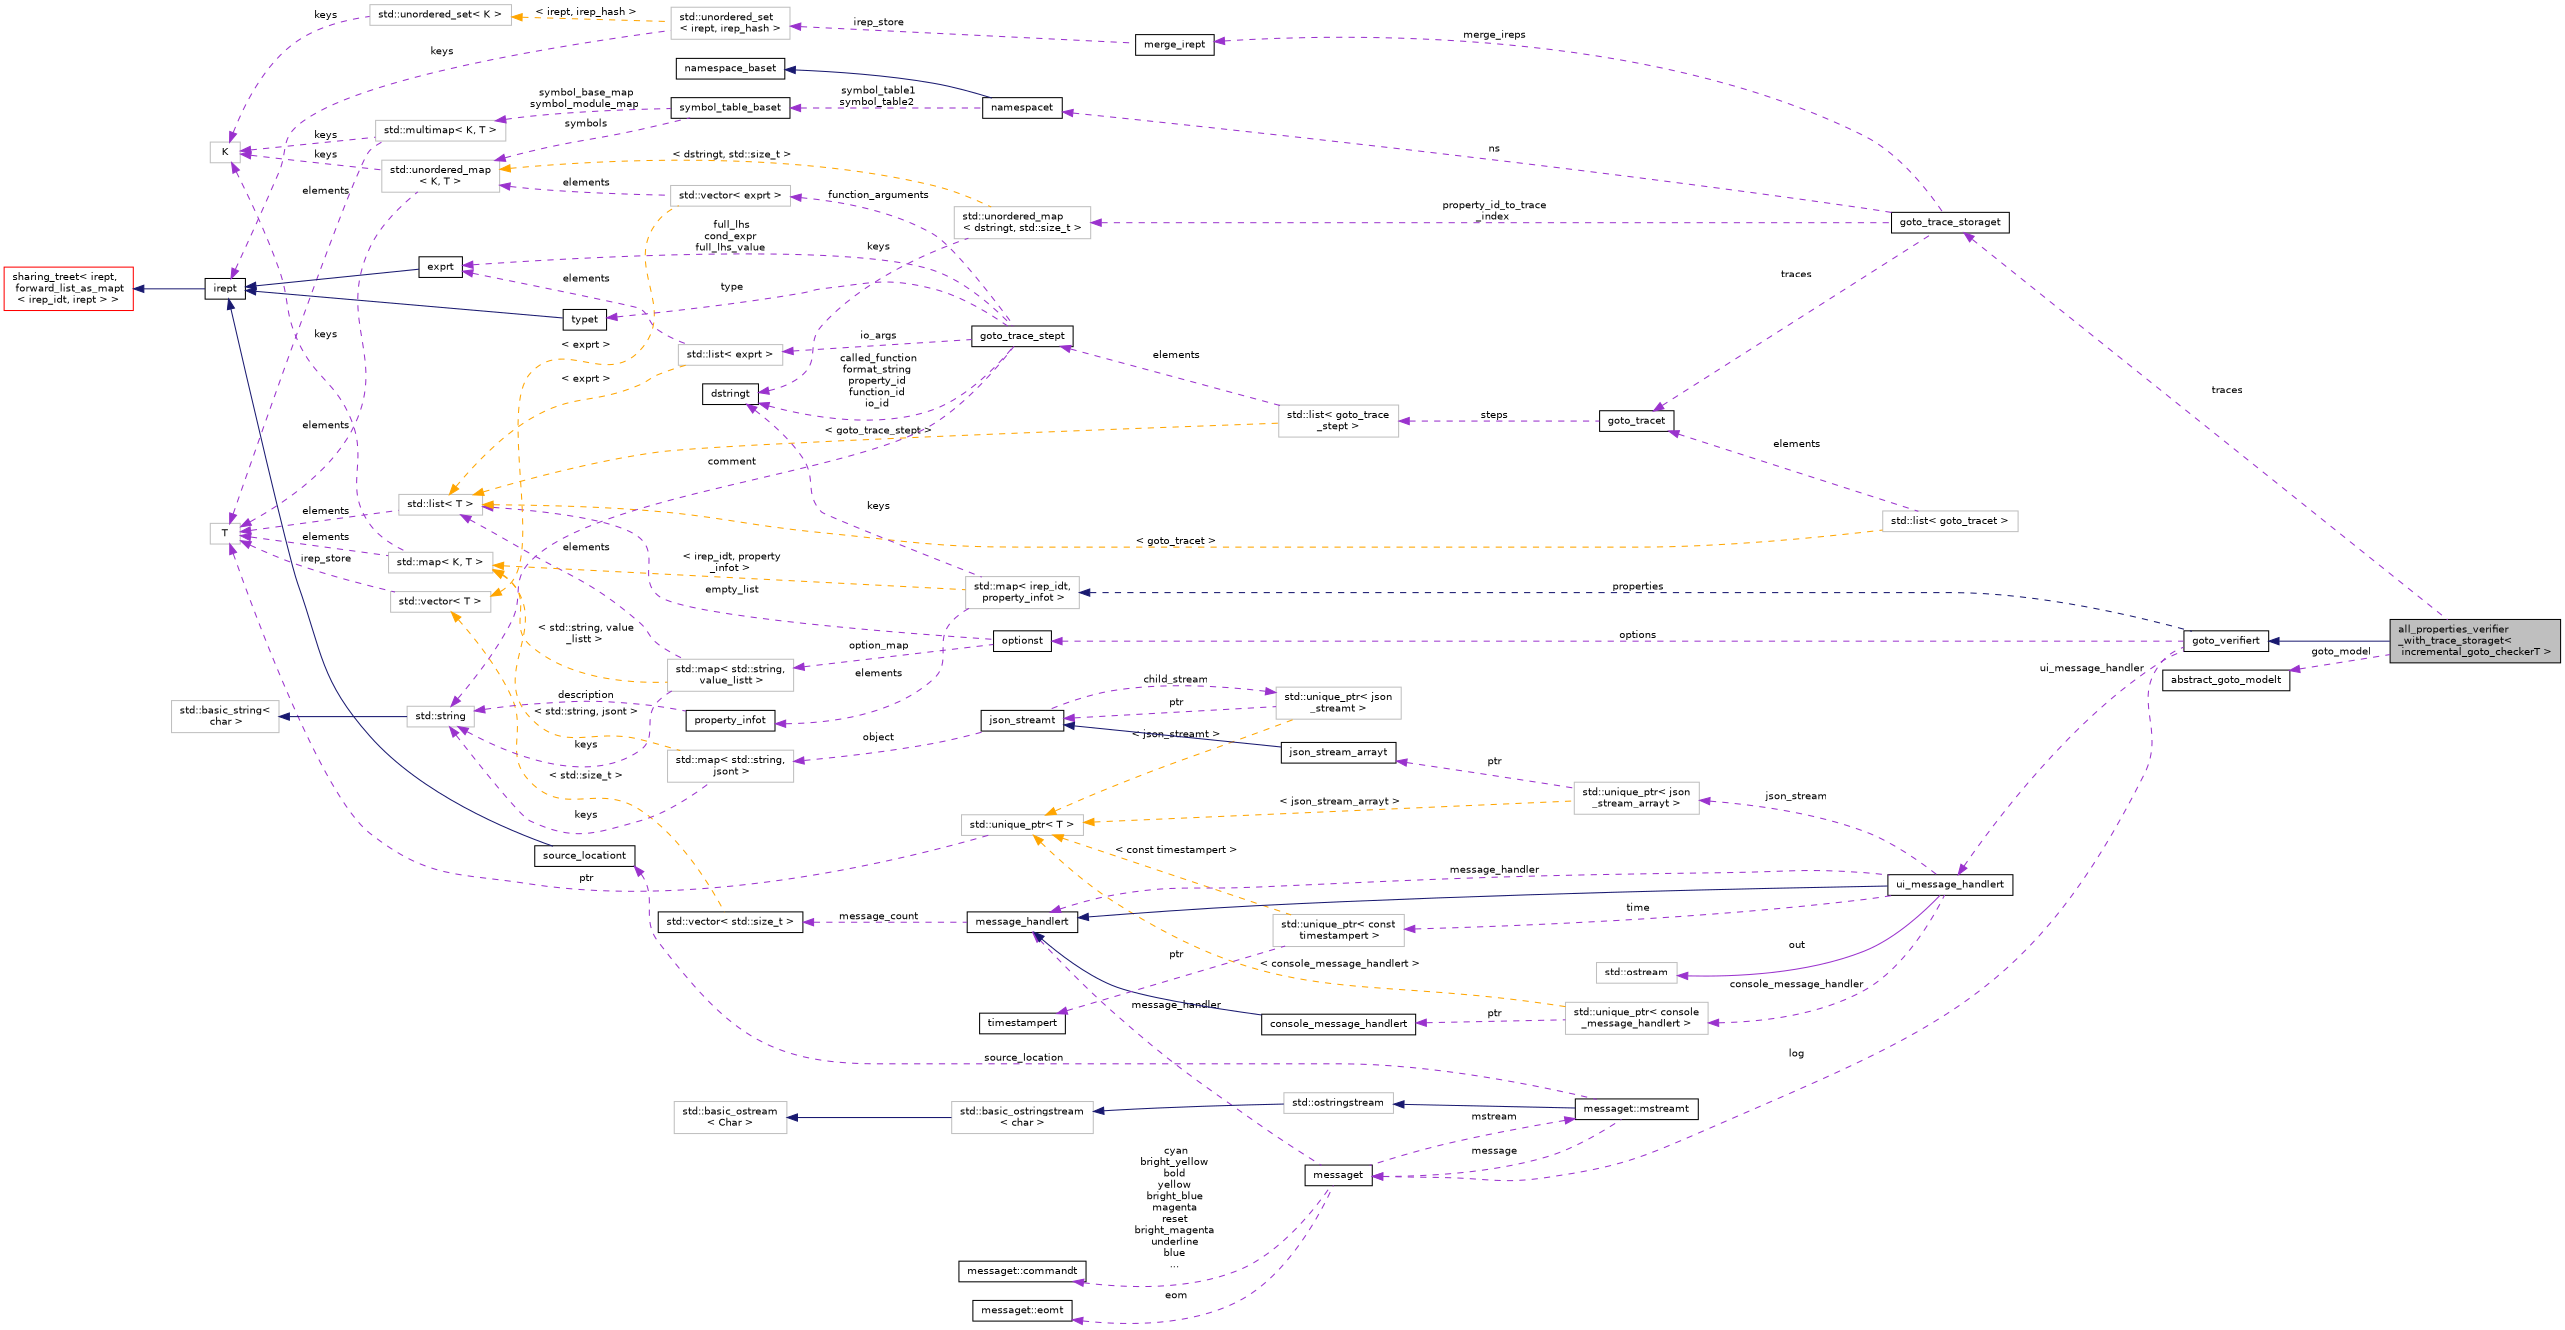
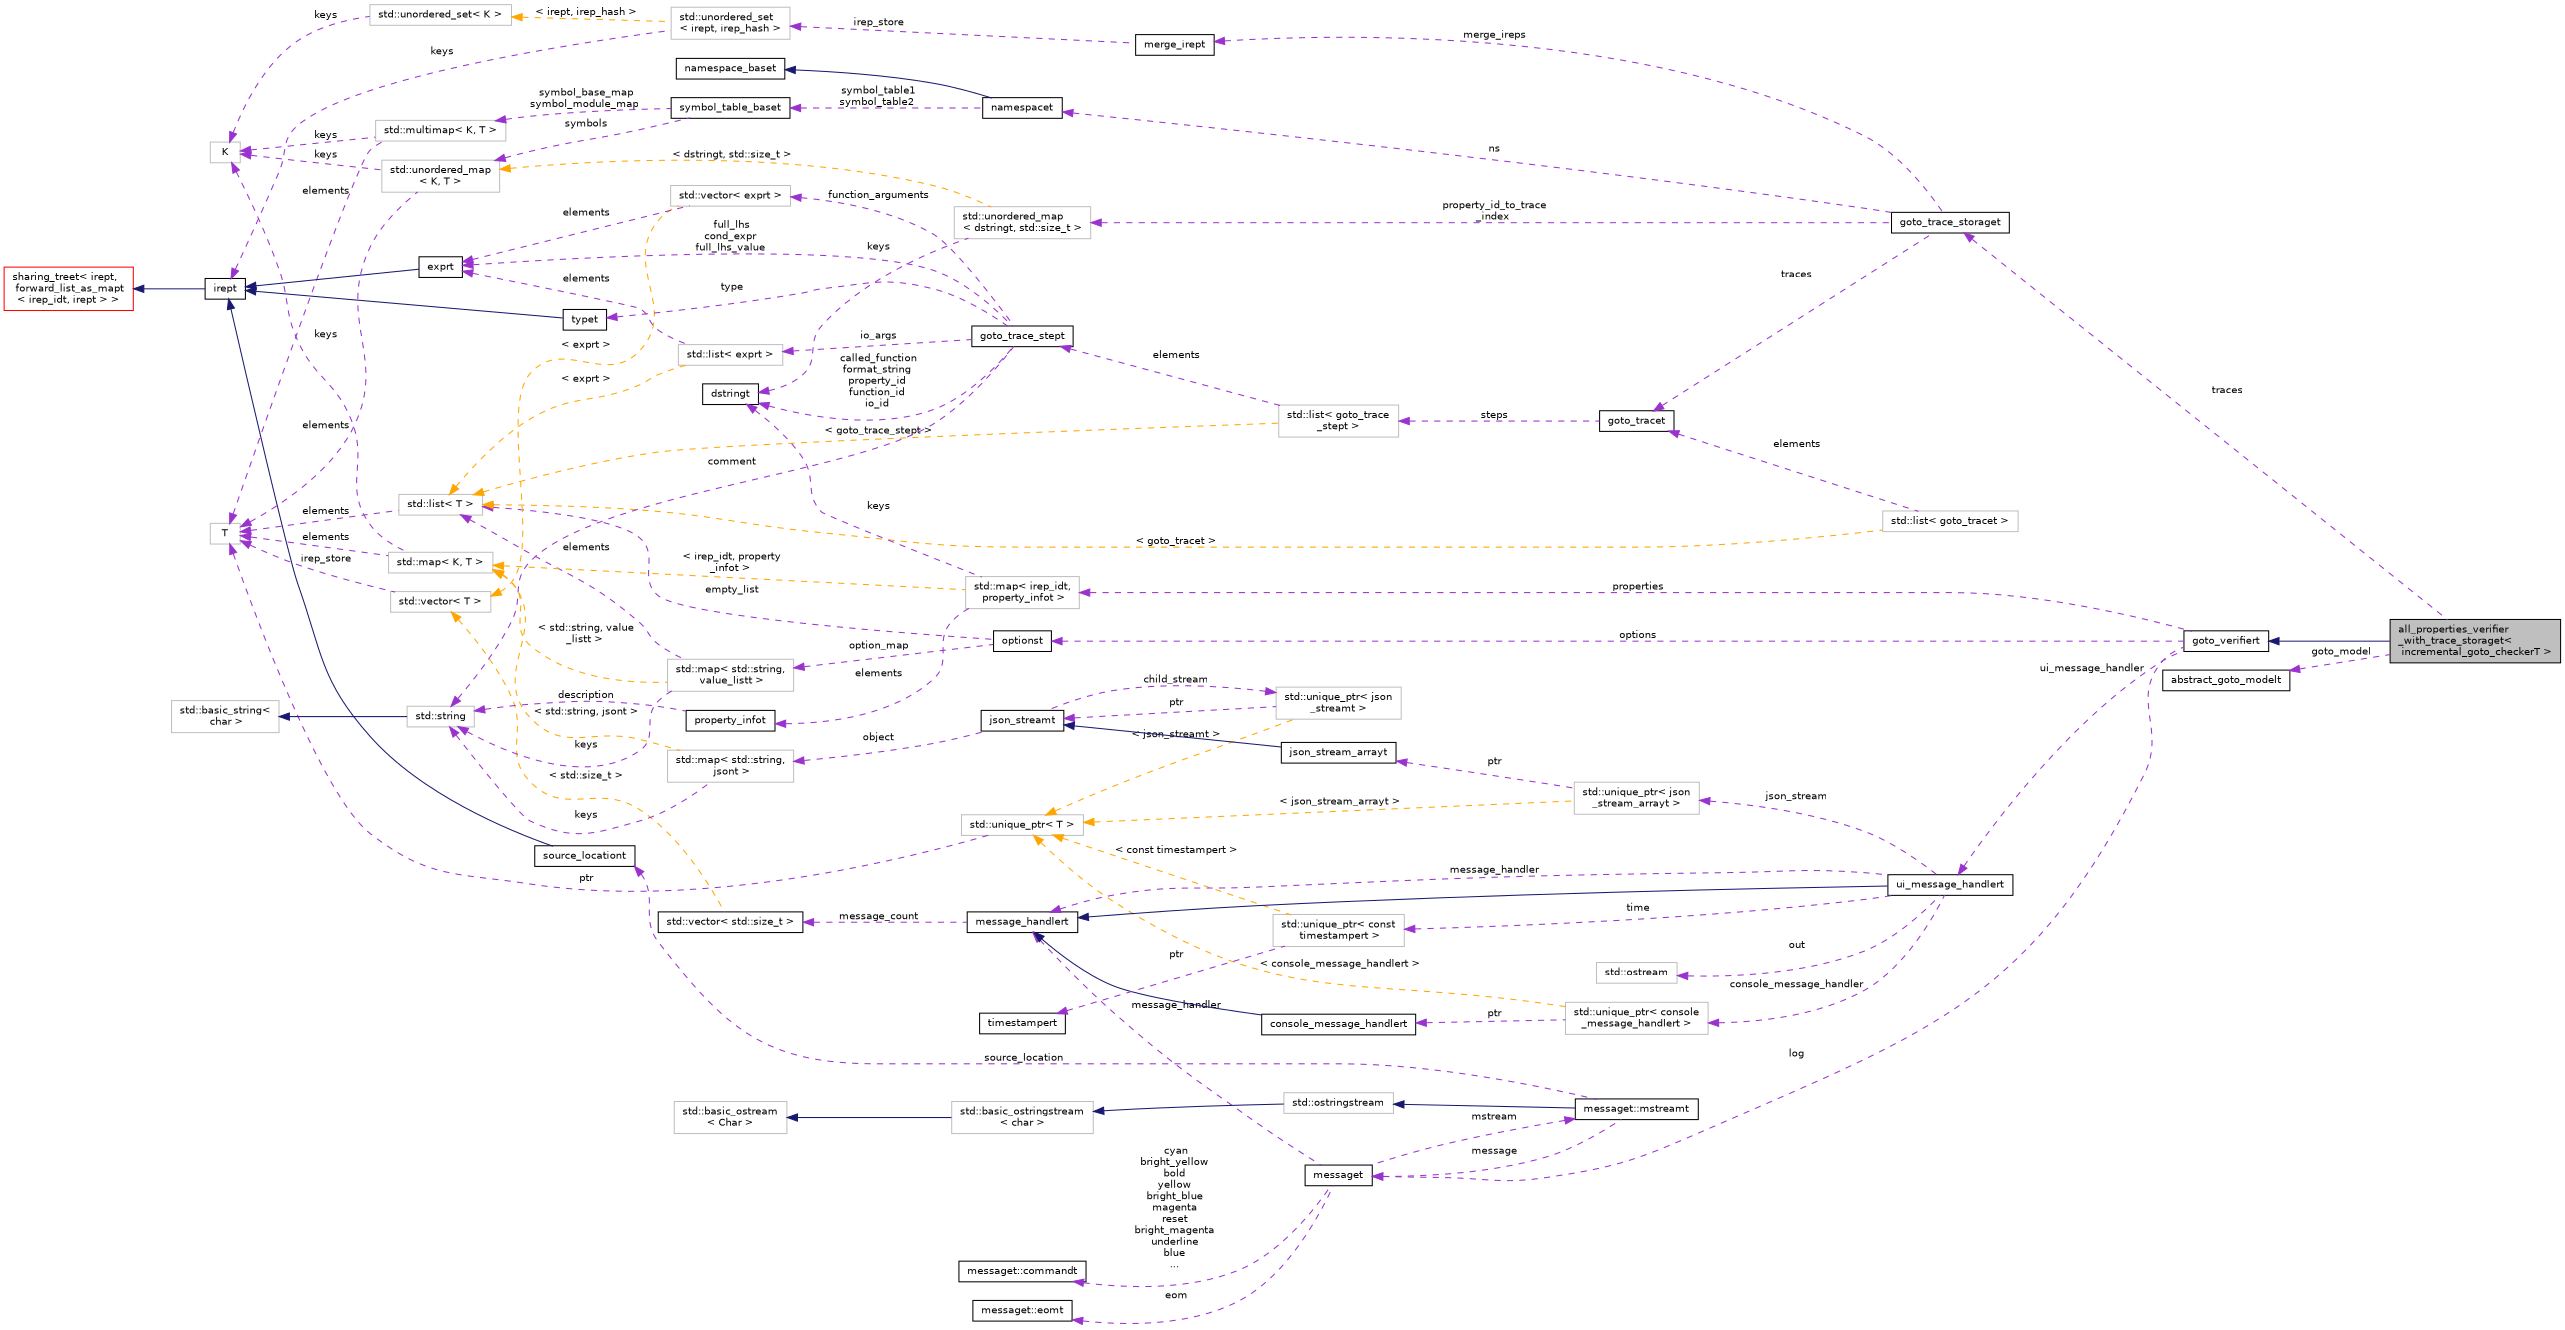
  digraph {
    rankdir=LR
    node [color=black fontname=Helvetica fontsize=10 shape=record]
    edge [color=darkorchid3 dir=back fontname=Helvetica fontsize=10 labelfontname=Helvetica labelfontsize=10 style=dashed]
    n1 [fillcolor=grey75 fontcolor=black height=0.2 label="all_properties_verifier\l_with_trace_storaget\<\l incremental_goto_checkerT \>" style=filled width=0.4]
    n2 [height=0.2 label=goto_verifiert width=0.4]
    n3 [height=0.2 label=optionst width=0.4]
    n4 [color=grey75 height=0.2 label="std::list\< T \>" width=0.4]
    n5 [color=grey75 height=0.2 label="std::map\< std::string,\l value_listt \>" width=0.4]
    n6 [color=grey75 height=0.2 label="std::list\< goto_tracet \>" width=0.4]
    n7 [color=grey75 height=0.2 label="std::list\< goto_trace\l_stept \>" width=0.4]
    n8 [color=grey75 height=0.2 label="std::list\< exprt \>" width=0.4]
    n9 [height=0.2 label=goto_tracet width=0.4]
    n10 [height=0.2 label=goto_trace_stept width=0.4]
    n11 [color=grey75 height=0.2 label=T width=0.4]
    n12 [color=grey75 height=0.2 label="std::map\< K, T \>" width=0.4]
    n13 [color=grey75 height=0.2 label="std::vector\< T \>" width=0.4]
    n14 [color=grey75 height=0.2 label="std::unique_ptr\< T \>" width=0.4]
    n15 [color=grey75 height=0.2 label="std::unordered_map\l\< K, T \>" width=0.4]
    n16 [color=grey75 height=0.2 label="std::multimap\< K, T \>" width=0.4]
    n17 [color=grey75 height=0.2 label="std::map\< std::string,\l jsont \>" width=0.4]
    n18 [color=grey75 height=0.2 label="std::map\< irep_idt,\l property_infot \>" width=0.4]
    n19 [height=0.2 label="std::vector\< std::size_t \>" width=0.4]
    n20 [color=grey75 height=0.2 label="std::vector\< exprt \>" width=0.4]
    n21 [color=grey75 height=0.2 label="std::unique_ptr\< json\l_stream_arrayt \>" width=0.4]
    n22 [color=grey75 height=0.2 label="std::unique_ptr\< json\l_streamt \>" width=0.4]
    n23 [color=grey75 height=0.2 label="std::unique_ptr\< console\l_message_handlert \>" width=0.4]
    n24 [color=grey75 height=0.2 label="std::unique_ptr\< const\l timestampert \>" width=0.4]
    n25 [color=grey75 height=0.2 label="std::unordered_map\l\< dstringt, std::size_t \>" width=0.4]
    n26 [height=0.2 label=symbol_table_baset width=0.4]
    n27 [color=grey75 height=0.2 label="std::string" width=0.4]
    n28 [height=0.2 label=property_infot width=0.4]
    n29 [height=0.2 label=json_streamt width=0.4]
    n30 [color=grey75 height=0.2 label="std::basic_string\<\l char \>" width=0.4]
    n31 [color=grey75 height=0.2 label=K width=0.4]
    n32 [color=grey75 height=0.2 label="std::unordered_set\< K \>" width=0.4]
    n33 [color=grey75 height=0.2 label="std::unordered_set\l\< irept, irep_hash \>" width=0.4]
    n34 [height=0.2 label=dstringt width=0.4]
    n35 [height=0.2 label=goto_trace_storaget width=0.4]
    n36 [height=0.2 label=messaget width=0.4]
    n37 [height=0.2 label="messaget::mstreamt" width=0.4]
    n38 [height=0.2 label=message_handlert width=0.4]
    n39 [height=0.2 label=ui_message_handlert width=0.4]
    n40 [height=0.2 label=console_message_handlert width=0.4]
    n41 [height=0.2 label="messaget::commandt" width=0.4]
    n42 [color=grey75 height=0.2 label="std::ostringstream" width=0.4]
    n43 [color=grey75 height=0.2 label="std::basic_ostringstream\l\< char \>" width=0.4]
    n44 [color=grey75 height=0.2 label="std::basic_ostream\l\< Char \>" width=0.4]
    n45 [height=0.2 label=source_locationt width=0.4]
    n46 [height=0.2 label=irept width=0.4]
    n47 [height=0.2 label=exprt width=0.4]
    n48 [height=0.2 label=typet width=0.4]
    n49 [height=0.2 label=merge_irept width=0.4]
    n50 [color=red height=0.2 label="sharing_treet\< irept,\l forward_list_as_mapt\l\< irep_idt, irept \> \>" width=0.4]
    n51 [height=0.2 label="messaget::eomt" width=0.4]
    n52 [height=0.2 label=json_stream_arrayt width=0.4]
    n53 [color=grey75 height=0.2 label="std::ostream" width=0.4]
    n54 [height=0.2 label=timestampert width=0.4]
    n55 [height=0.2 label=abstract_goto_modelt width=0.4]
    n56 [height=0.2 label=namespacet width=0.4]
    n57 [height=0.2 label=namespace_baset width=0.4]
    n2 -> n1 [color=midnightblue style=solid]
    n3 -> n2 [label=" options"]
    n4 -> n3 [label=" empty_list"]
    n4 -> n5 [label=" elements"]
    n4 -> n6 [color=orange label=" \< goto_tracet \>"]
    n4 -> n7 [color=orange label=" \< goto_trace_stept \>"]
    n4 -> n8 [color=orange label=" \< exprt \>"]
    n5 -> n3 [label=" option_map"]
    n7 -> n9 [label=" steps"]
    n8 -> n10 [label=" io_args"]
    n9 -> n6 [label=" elements"]
    n9 -> n35 [label=" traces"]
    n10 -> n7 [label=" elements"]
    n11 -> n4 [label=" elements"]
    n11 -> n12 [label=" elements"]
    n11 -> n13 [label=" irep_store"]
    n11 -> n14 [label=" ptr"]
    n11 -> n15 [label=" elements"]
    n11 -> n16 [label=" elements"]
    n12 -> n5 [color=orange label=" \< std::string, value\l_listt \>"]
    n12 -> n17 [color=orange label=" \< std::string, jsont \>"]
    n12 -> n18 [color=orange label=" \< irep_idt, property\l_infot \>"]
    n13 -> n19 [color=orange label=" \< std::size_t \>"]
    n13 -> n20 [color=orange label=" \< exprt \>"]
    n14 -> n21 [color=orange label=" \< json_stream_arrayt \>"]
    n14 -> n22 [color=orange label=" \< json_streamt \>"]
    n14 -> n23 [color=orange label=" \< console_message_handlert \>"]
    n14 -> n24 [color=orange label=" \< const timestampert \>"]
    n15 -> n25 [color=orange label=" \< dstringt, std::size_t \>"]
    n15 -> n26 [label=" symbols"]
    n16 -> n26 [label=" symbol_base_map\nsymbol_module_map"]
    n17 -> n29 [label=" object"]
-   n18 -> n2 [color=midnightblue label=" properties"]
+   n18 -> n2 [label=" properties"]
    n19 -> n38 [label=" message_count"]
    n20 -> n10 [label=" function_arguments"]
    n21 -> n39 [label=" json_stream"]
    n22 -> n29 [label=" child_stream"]
    n23 -> n39 [label=" console_message_handler"]
    n24 -> n39 [label=" time"]
    n25 -> n35 [label=" property_id_to_trace\l_index"]
    n26 -> n56 [label=" symbol_table1\nsymbol_table2"]
    n27 -> n5 [label=" keys"]
    n27 -> n10 [label=" comment"]
    n27 -> n17 [label=" keys"]
    n27 -> n28 [label=" description"]
    n28 -> n18 [label=" elements"]
    n29 -> n22 [label=" ptr"]
    n29 -> n52 [color=midnightblue style=solid]
    n30 -> n27 [color=midnightblue style=solid]
    n31 -> n12 [label=" keys"]
    n31 -> n15 [label=" keys"]
    n31 -> n16 [label=" keys"]
    n31 -> n32 [label=" keys"]
    n32 -> n33 [color=orange label=" \< irept, irep_hash \>"]
    n33 -> n49 [label=" irep_store"]
    n34 -> n10 [label=" called_function\nformat_string\nproperty_id\nfunction_id\nio_id"]
    n34 -> n18 [label=" keys"]
    n34 -> n25 [label=" keys"]
    n35 -> n1 [label=" traces"]
    n36 -> n2 [label=" log"]
    n36 -> n37 [label=" message"]
    n37 -> n36 [label=" mstream"]
    n38 -> n36 [label=" message_handler"]
    n38 -> n39 [color=midnightblue style=solid]
    n38 -> n39 [label=" message_handler"]
    n38 -> n40 [color=midnightblue style=solid]
    n39 -> n2 [label=" ui_message_handler"]
    n40 -> n23 [label=" ptr"]
    n41 -> n36 [label=" cyan\nbright_yellow\nbold\nyellow\nbright_blue\nmagenta\nreset\nbright_magenta\nunderline\nblue\n..."]
    n42 -> n37 [color=midnightblue style=solid]
    n43 -> n42 [color=midnightblue style=solid]
    n44 -> n43 [color=midnightblue style=solid]
    n45 -> n37 [label=" source_location"]
    n46 -> n33 [label=" keys"]
    n46 -> n45 [color=midnightblue style=solid]
    n46 -> n47 [color=midnightblue style=solid]
    n46 -> n48 [color=midnightblue style=solid]
    n47 -> n8 [label=" elements"]
    n47 -> n10 [label=" full_lhs\ncond_expr\nfull_lhs_value"]
-   n15 -> n20 [label=" elements"]
+   n47 -> n20 [label=" elements"]
    n48 -> n10 [label=" type"]
    n49 -> n35 [label=" merge_ireps"]
    n50 -> n46 [color=midnightblue style=solid]
    n51 -> n36 [label=" eom"]
    n52 -> n21 [label=" ptr"]
-   n53 -> n39 [label=" out" style=solid]
+   n53 -> n39 [label=" out"]
    n54 -> n24 [label=" ptr"]
    n55 -> n1 [label=" goto_model"]
    n56 -> n35 [label=" ns"]
    n57 -> n56 [color=midnightblue style=solid]
  }
